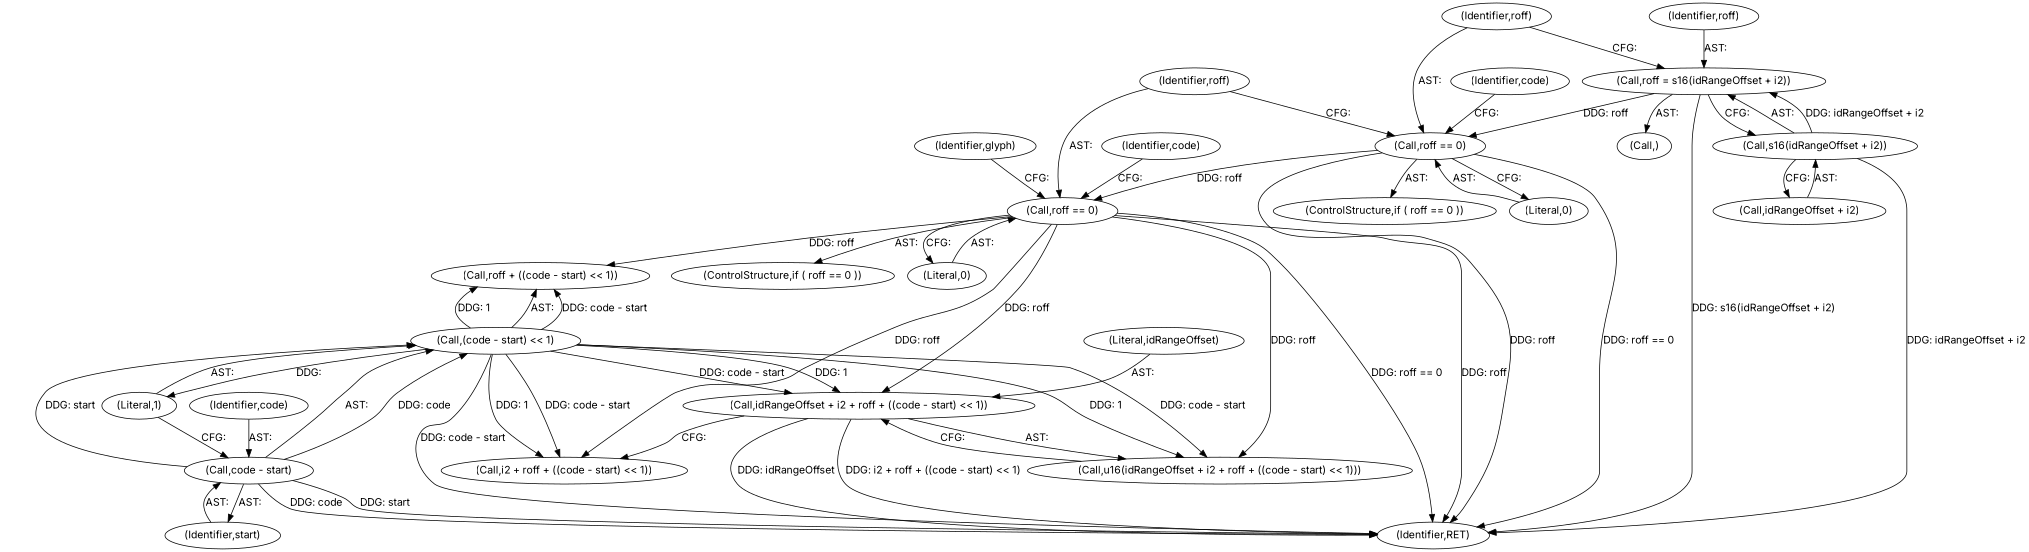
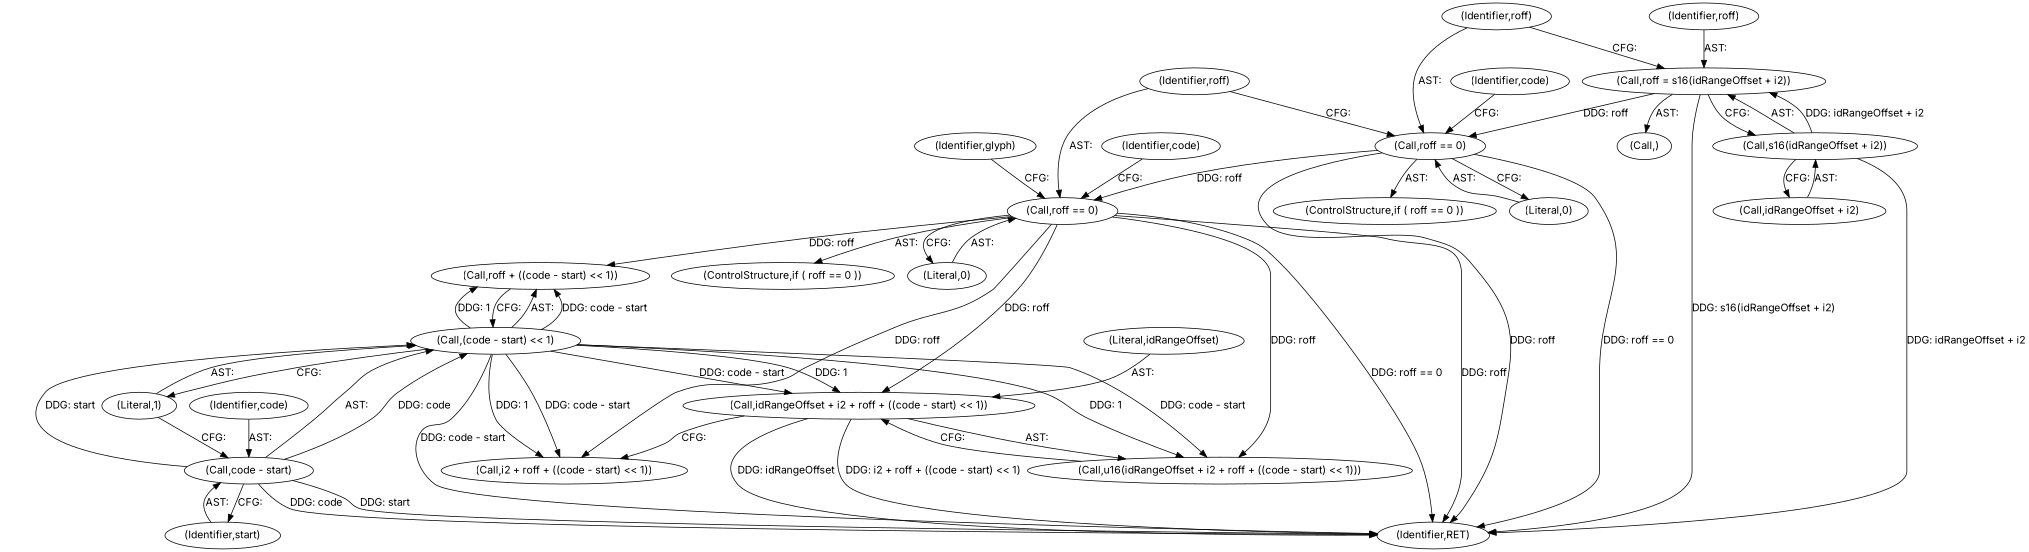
  digraph {
    fontname=Inter
    node [fontname=Inter]
    edge [fontname=Inter]
    n1 [label="(Call,idRangeOffset + i2 + roff + ((code - start) << 1))"]
    n2 [label="(Call,i2 + roff + ((code - start) << 1))"]
    n3 [label="(Identifier,RET)"]
    n4 [label="(Call,u16(idRangeOffset + i2 + roff + ((code - start) << 1)))"]
    n5 [label="(Call,roff == 0)"]
    n6 [label="(Call,roff + ((code - start) << 1))"]
    n7 [label="(ControlStructure,if ( roff == 0 ))"]
    n8 [label="(Literal,0)"]
    n9 [label="(Call,(code - start) << 1)"]
    n10 [label="(Call,roff == 0)"]
    n11 [label="(Literal,0)"]
    n12 [label="(ControlStructure,if ( roff == 0 ))"]
    n13 [label="(Call,roff = s16(idRangeOffset + i2))"]
    n14 [label="(Call,s16(idRangeOffset + i2))"]
    n15 [label="(Call,)"]
    n16 [label="(Call,idRangeOffset + i2)"]
    n17 [label="(Literal,1)"]
    n18 [label="(Call,code - start)"]
    n19 [label="(Identifier,start)"]
    n20 [label="(Identifier,code)"]
    n21 [label="(Identifier,code)"]
    n22 [label="(Identifier,glyph)"]
    n23 [label="(Identifier,roff)"]
    n24 [label="(Identifier,roff)"]
    n25 [label="(Literal,idRangeOffset)"]
    n26 [label="(Identifier,roff)"]
    n27 [label="(Identifier,code)"]
    n1 -> n2 [label="CFG: "]
    n1 -> n3 [label="DDG: i2 + roff + ((code - start) << 1)"]
    n1 -> n3 [label="DDG: idRangeOffset"]
    n1 -> n4 [label="AST: "]
    n4 -> n1 [label="CFG: "]
    n5 -> n1 [label="DDG: roff"]
    n5 -> n2 [label="DDG: roff"]
    n5 -> n3 [label="DDG: roff"]
    n5 -> n3 [label="DDG: roff == 0"]
    n5 -> n4 [label="DDG: roff"]
    n5 -> n6 [label="DDG: roff"]
    n5 -> n7 [label="AST: "]
    n5 -> n8 [label="CFG: "]
+   n6 -> n9 [label="CFG: "]
    n8 -> n5 [label="AST: "]
    n9 -> n1 [label="DDG: code - start"]
    n9 -> n1 [label="DDG: 1"]
    n9 -> n2 [label="DDG: code - start"]
    n9 -> n2 [label="DDG: 1"]
    n9 -> n3 [label="DDG: code - start"]
    n9 -> n4 [label="DDG: code - start"]
    n9 -> n4 [label="DDG: 1"]
    n9 -> n6 [label="AST: "]
    n9 -> n6 [label="DDG: code - start"]
    n9 -> n6 [label="DDG: 1"]
-   n9 -> n17 [label="DDG: "]
+   n9 -> n17 [label="CFG: "]
    n10 -> n3 [label="DDG: roff == 0"]
    n10 -> n3 [label="DDG: roff"]
    n10 -> n5 [label="DDG: roff"]
    n10 -> n11 [label="CFG: "]
    n10 -> n12 [label="AST: "]
    n11 -> n10 [label="AST: "]
    n13 -> n3 [label="DDG: s16(idRangeOffset + i2)"]
    n13 -> n10 [label="DDG: roff"]
    n13 -> n14 [label="CFG: "]
    n13 -> n15 [label="AST: "]
    n14 -> n3 [label="DDG: idRangeOffset + i2"]
    n14 -> n13 [label="AST: "]
    n14 -> n13 [label="DDG: idRangeOffset + i2"]
    n14 -> n16 [label="CFG: "]
    n16 -> n14 [label="AST: "]
    n17 -> n9 [label="AST: "]
    n17 -> n18 [label="CFG: "]
    n18 -> n3 [label="DDG: code"]
    n18 -> n3 [label="DDG: start"]
    n18 -> n9 [label="AST: "]
    n18 -> n9 [label="DDG: code"]
    n18 -> n9 [label="DDG: start"]
-   n18 -> n19 [label="AST: "]
+   n18 -> n19 [label="CFG: "]
    n19 -> n18 [label="AST: "]
    n20 -> n10 [label="CFG: "]
    n21 -> n18 [label="AST: "]
    n22 -> n5 [label="CFG: "]
    n23 -> n5 [label="AST: "]
    n23 -> n10 [label="CFG: "]
    n24 -> n13 [label="AST: "]
    n25 -> n1 [label="AST: "]
    n26 -> n10 [label="AST: "]
    n26 -> n13 [label="CFG: "]
    n27 -> n5 [label="CFG: "]
  }
